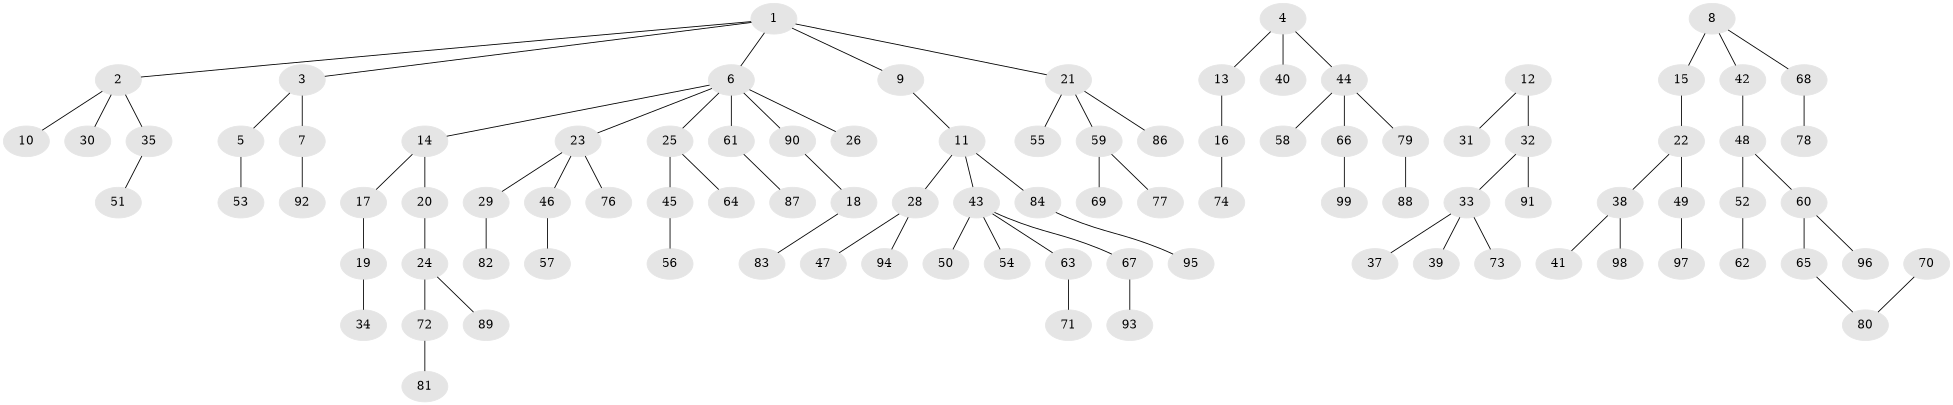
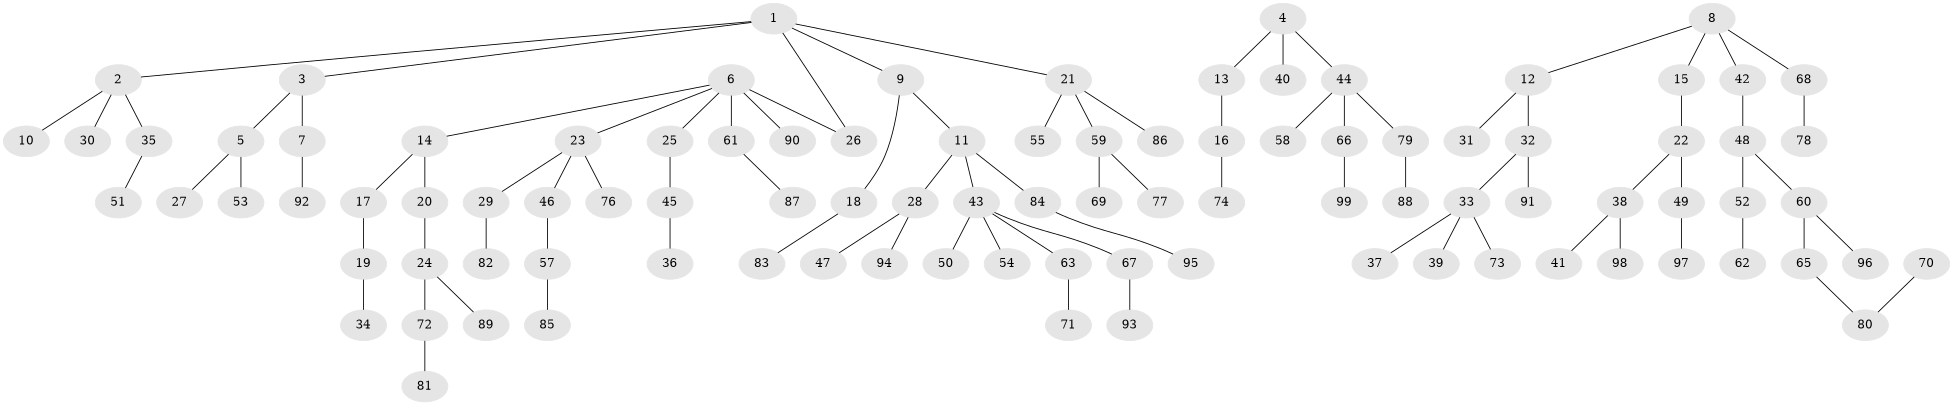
  graph {
    node [color=gray90 style=filled]
    1
    2
    3
    6
    9
    21
    10
    30
    35
    5
    7
    14
    23
    25
    26
    61
    90
    11
    18
    55
    59
    86
    51
    4
    13
    40
    44
+   27
    53
    92
    8
    12
    15
    42
    68
    16
    58
    66
    79
    17
    20
    29
    46
    76
    45
-   64
    87
    31
    32
    22
    48
    78
    28
    43
    84
    83
    47
    94
    50
    54
    63
    67
    95
    33
    91
    74
    19
    24
    38
    49
    34
    72
    89
    69
    77
    41
    98
    97
    82
    57
    81
-   56
+   56 [label=36]
    37
    39
    73
    52
    60
    71
    93
    99
    88
+   85
    62
    65
    96
    80
    70
    1 -- 2
    1 -- 3
-   1 -- 6
+   1 -- 26
    1 -- 9
    1 -- 21
    2 -- 10
    2 -- 30
    2 -- 35
    3 -- 5
    3 -- 7
    6 -- 14
    6 -- 23
    6 -- 25
    6 -- 26
    6 -- 61
    6 -- 90
    9 -- 11
-   90 -- 18
+   9 -- 18
    21 -- 55
    21 -- 59
    21 -- 86
    35 -- 51
+   5 -- 27
    5 -- 53
    7 -- 92
    14 -- 17
    14 -- 20
    23 -- 29
    23 -- 46
    23 -- 76
    25 -- 45
-   25 -- 64
    61 -- 87
    11 -- 28
    11 -- 43
    11 -- 84
    18 -- 83
    59 -- 69
    59 -- 77
    4 -- 13
    4 -- 40
    4 -- 44
    13 -- 16
    44 -- 58
    44 -- 66
    44 -- 79
+   8 -- 12
    8 -- 15
    8 -- 42
    8 -- 68
    12 -- 31
    12 -- 32
    15 -- 22
    42 -- 48
    68 -- 78
    16 -- 74
    66 -- 99
    79 -- 88
    17 -- 19
    20 -- 24
    29 -- 82
    46 -- 57
    45 -- 56
    32 -- 33
    32 -- 91
    22 -- 38
    22 -- 49
    48 -- 52
    48 -- 60
    28 -- 47
    28 -- 94
    43 -- 50
    43 -- 54
    43 -- 63
    43 -- 67
    84 -- 95
    63 -- 71
    67 -- 93
    33 -- 37
    33 -- 39
    33 -- 73
    19 -- 34
    24 -- 72
    24 -- 89
    38 -- 41
    38 -- 98
    49 -- 97
    72 -- 81
+   57 -- 85
    52 -- 62
    60 -- 65
    60 -- 96
    65 -- 80
    70 -- 80
  }
